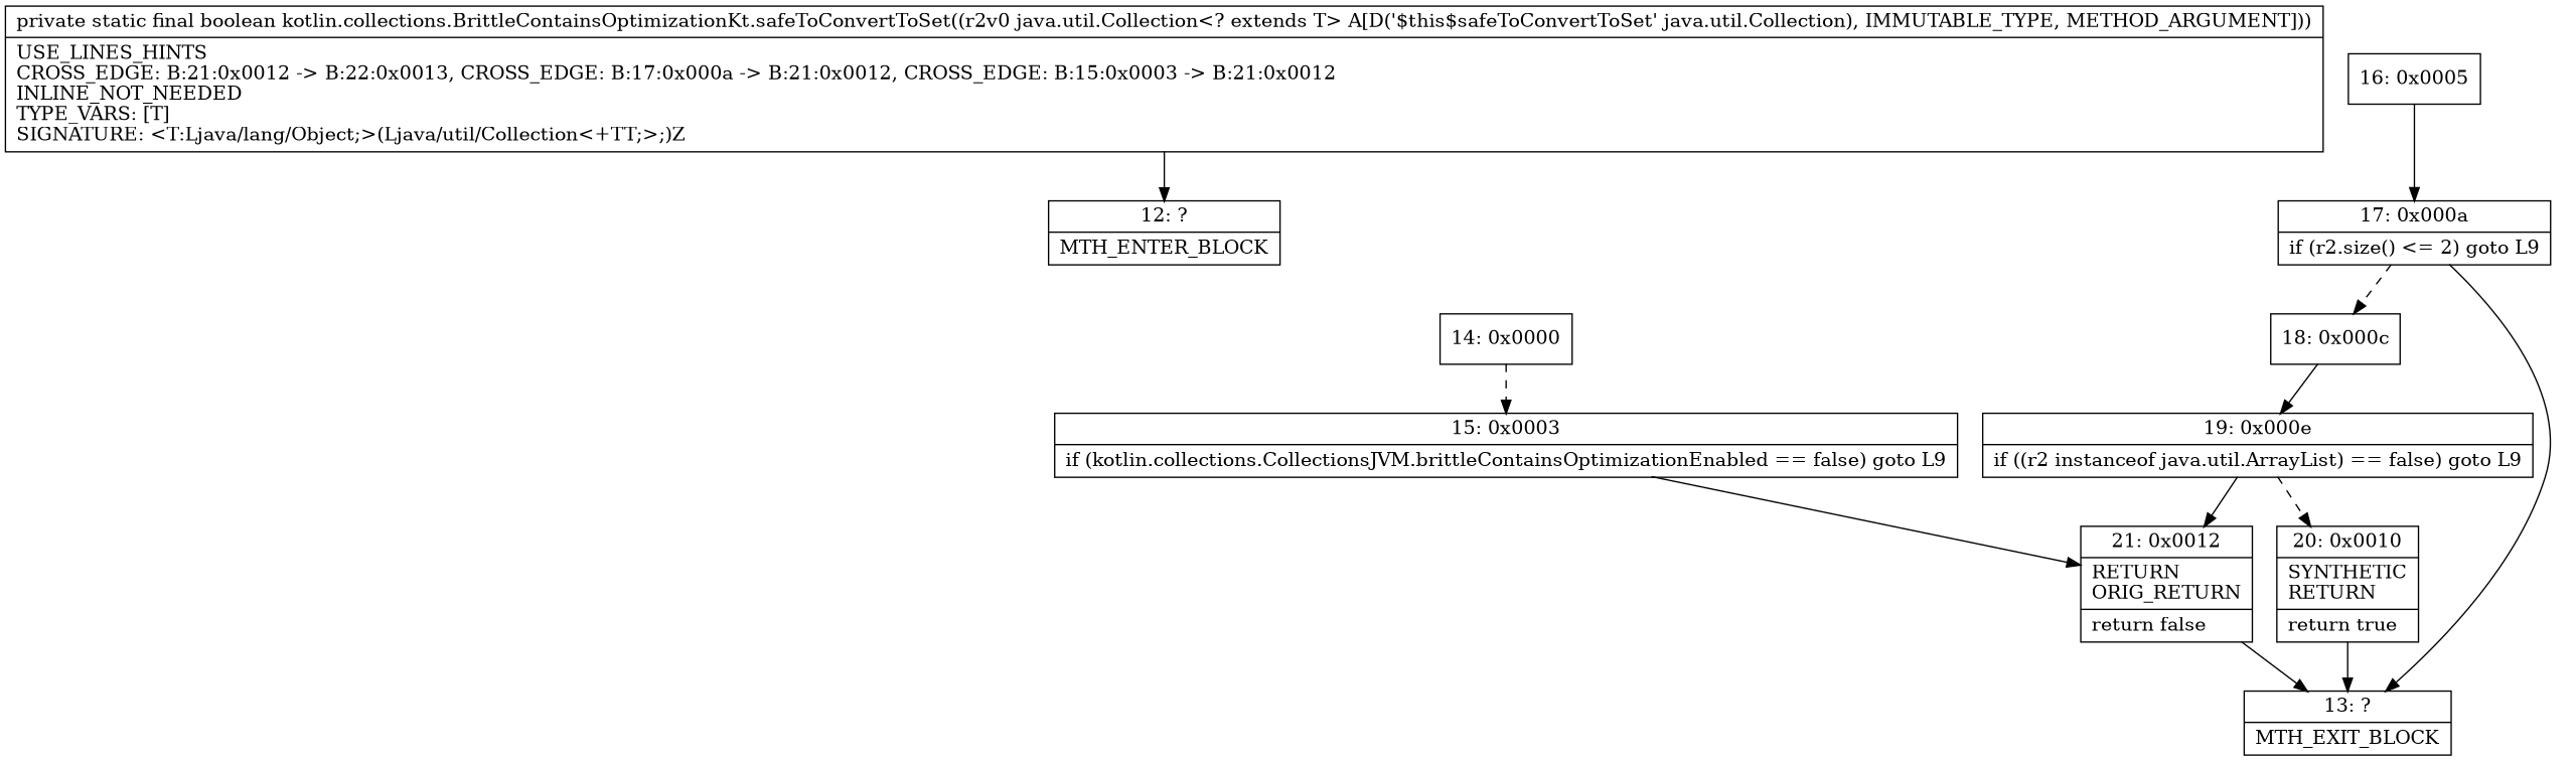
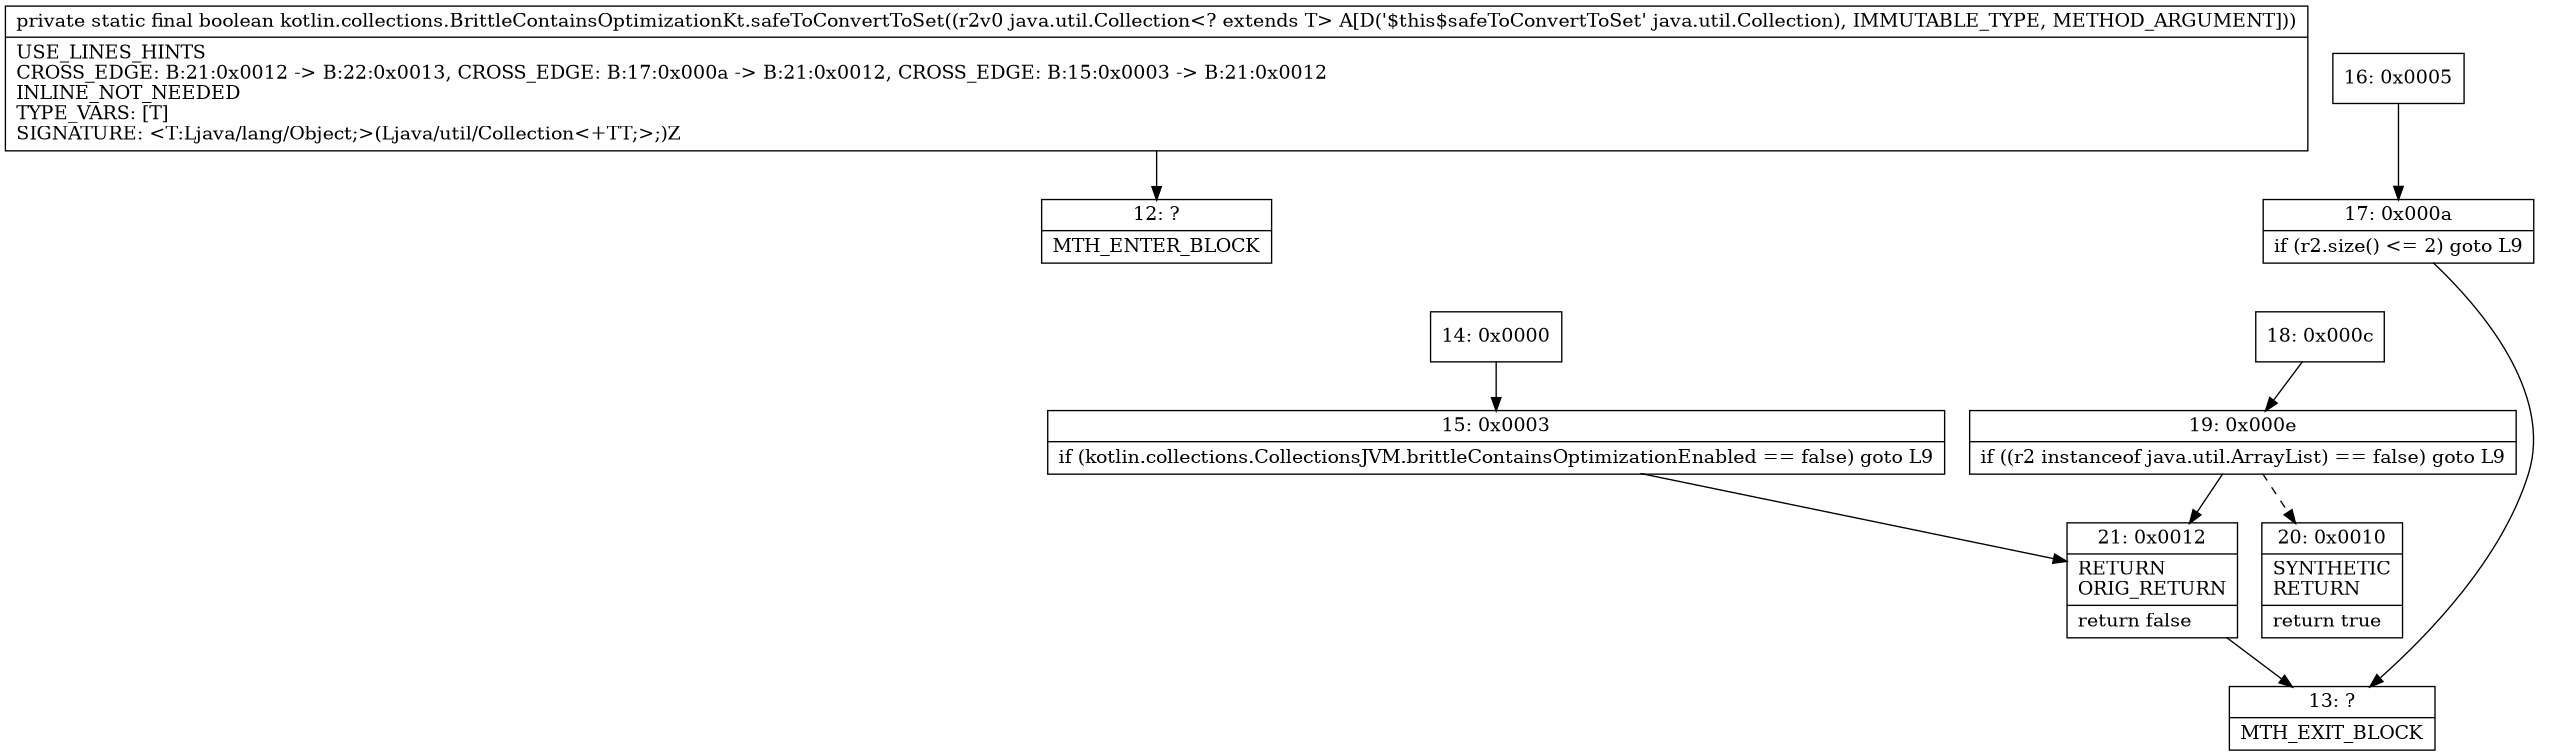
  digraph {
    node [shape=record]
    n1 [label="{12\:\ ?|MTH_ENTER_BLOCK\l}"]
    n2 [label="{14\:\ 0x0000}"]
    n3 [label="{15\:\ 0x0003|if (kotlin.collections.CollectionsJVM.brittleContainsOptimizationEnabled == false) goto L9\l}"]
    n4 [label="{21\:\ 0x0012|RETURN\lORIG_RETURN\l|return false\l}"]
    n5 [label="{16\:\ 0x0005}"]
    n6 [label="{17\:\ 0x000a|if (r2.size() \<= 2) goto L9\l}"]
    n7 [label="{13\:\ ?|MTH_EXIT_BLOCK\l}"]
    n8 [label="{18\:\ 0x000c}"]
    n9 [label="{19\:\ 0x000e|if ((r2 instanceof java.util.ArrayList) == false) goto L9\l}"]
    n10 [label="{20\:\ 0x0010|SYNTHETIC\lRETURN\l|return true\l}"]
    n11 [label="{private static final boolean kotlin.collections.BrittleContainsOptimizationKt.safeToConvertToSet((r2v0 java.util.Collection\<? extends T\> A[D('$this$safeToConvertToSet' java.util.Collection), IMMUTABLE_TYPE, METHOD_ARGUMENT]))  | USE_LINES_HINTS\lCROSS_EDGE: B:21:0x0012 \-\> B:22:0x0013, CROSS_EDGE: B:17:0x000a \-\> B:21:0x0012, CROSS_EDGE: B:15:0x0003 \-\> B:21:0x0012\lINLINE_NOT_NEEDED\lTYPE_VARS: [T]\lSIGNATURE: \<T:Ljava\/lang\/Object;\>(Ljava\/util\/Collection\<+TT;\>;)Z\l}"]
-   n2 -> n3 [style=dashed]
+   n2 -> n3
    n3 -> n4
    n4 -> n7
    n5 -> n6
    n6 -> n7
-   n6 -> n8 [style=dashed]
    n8 -> n9
    n9 -> n4
    n9 -> n10 [style=dashed]
-   n10 -> n7
    n11 -> n1
  }
